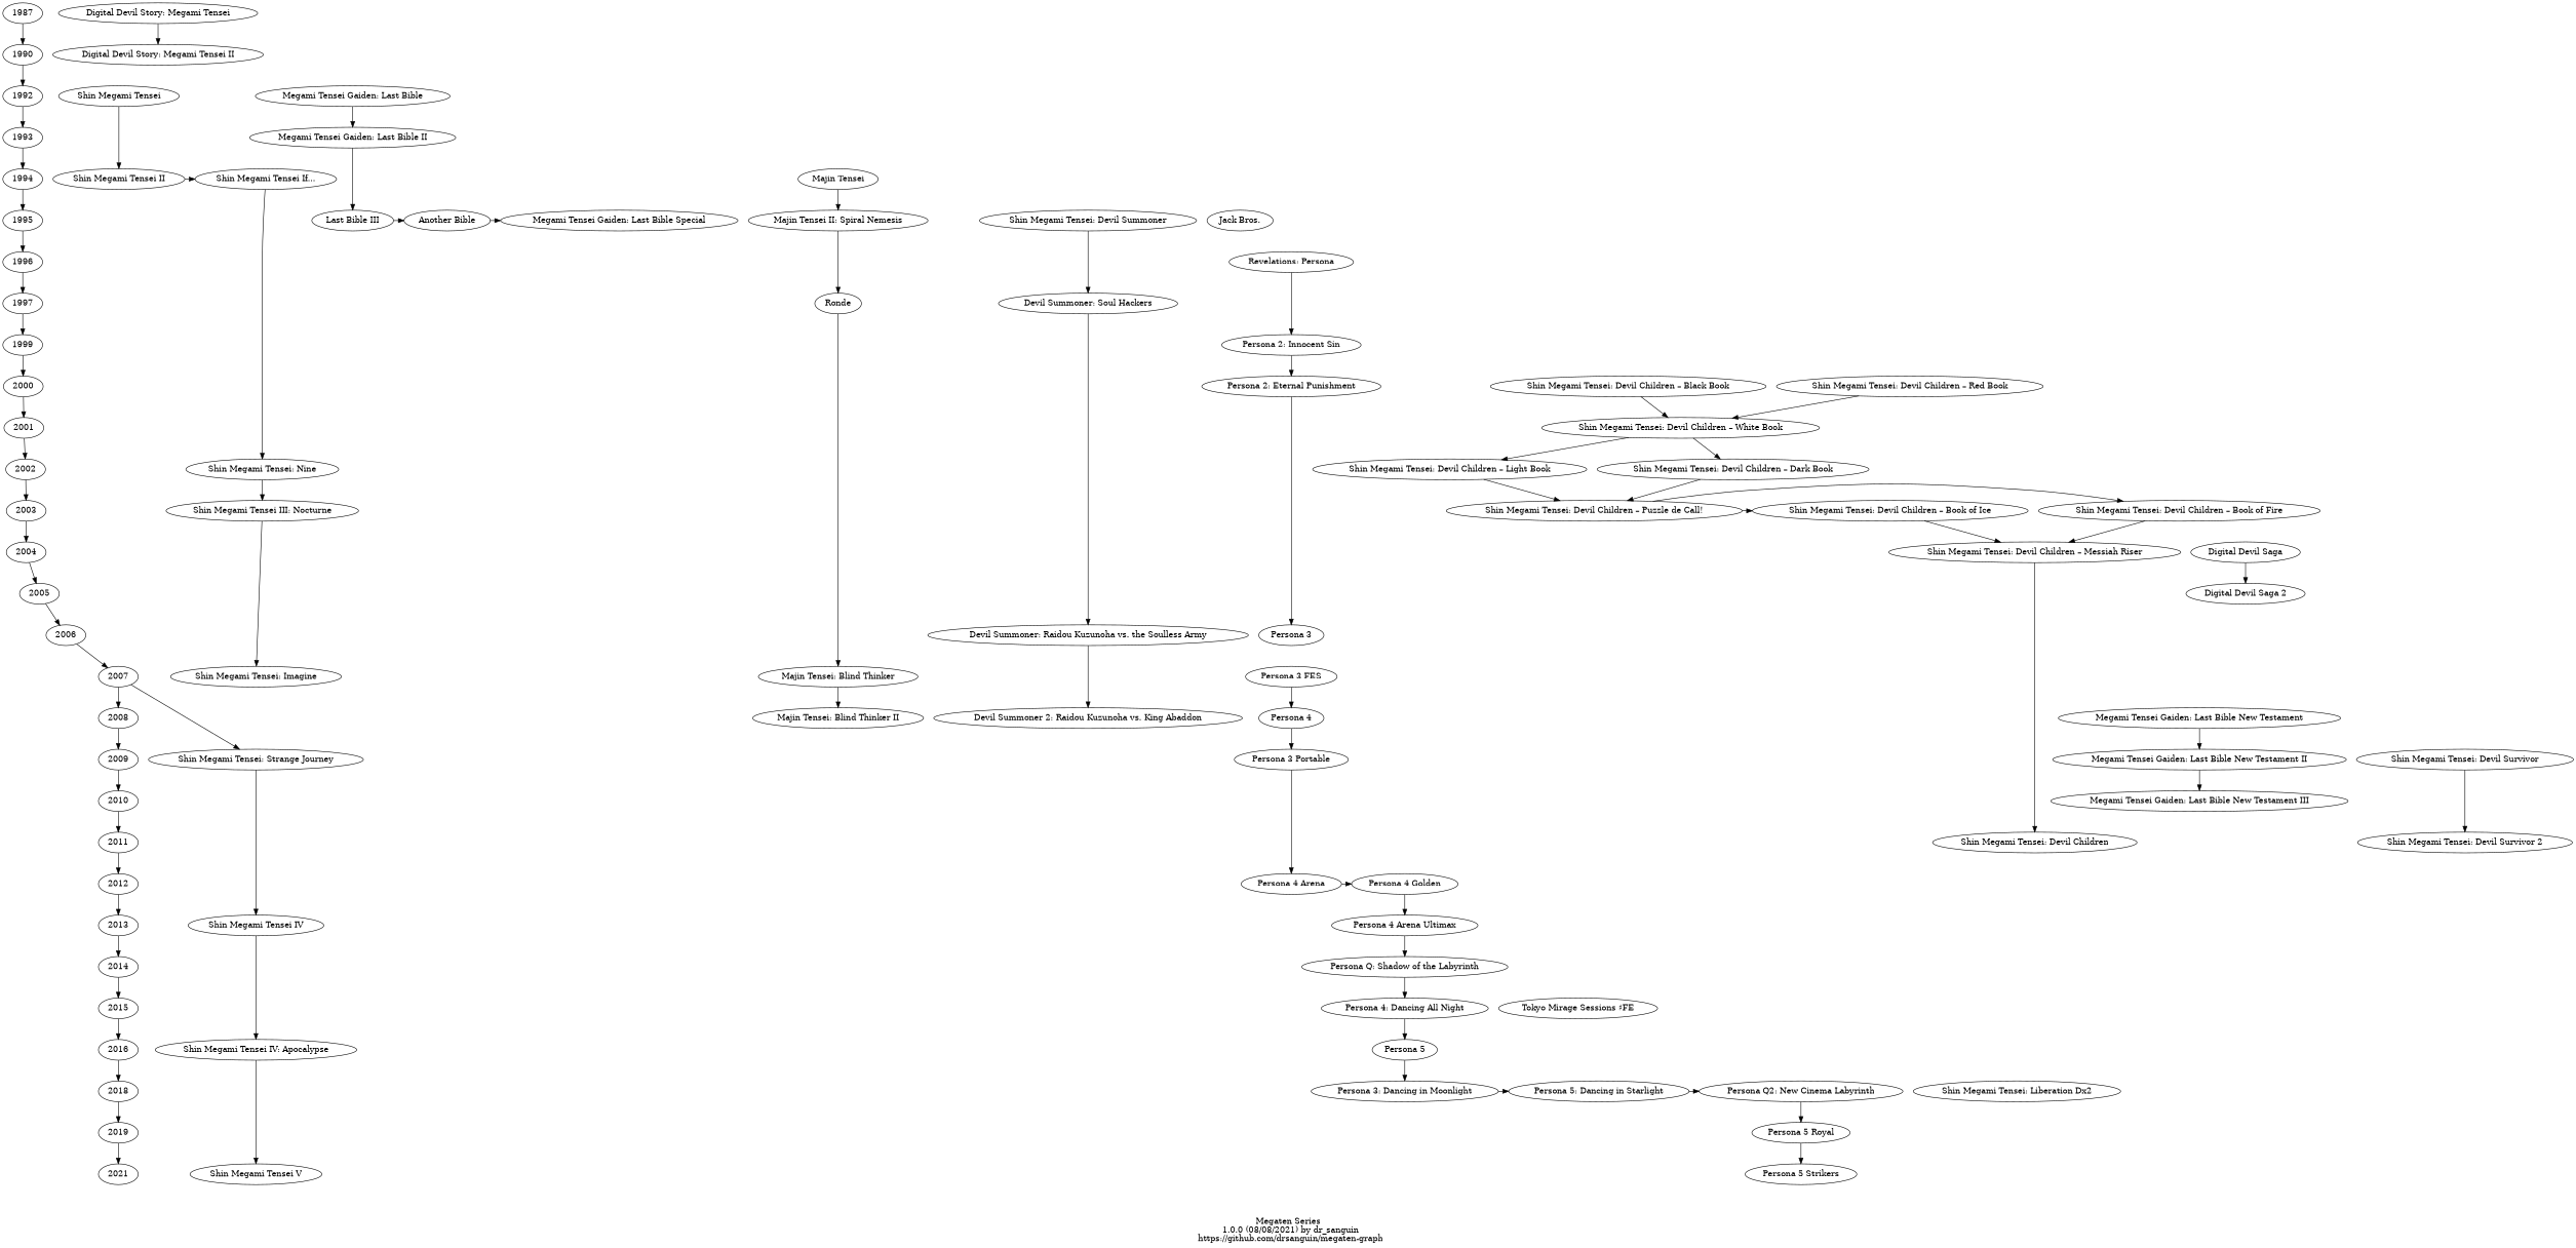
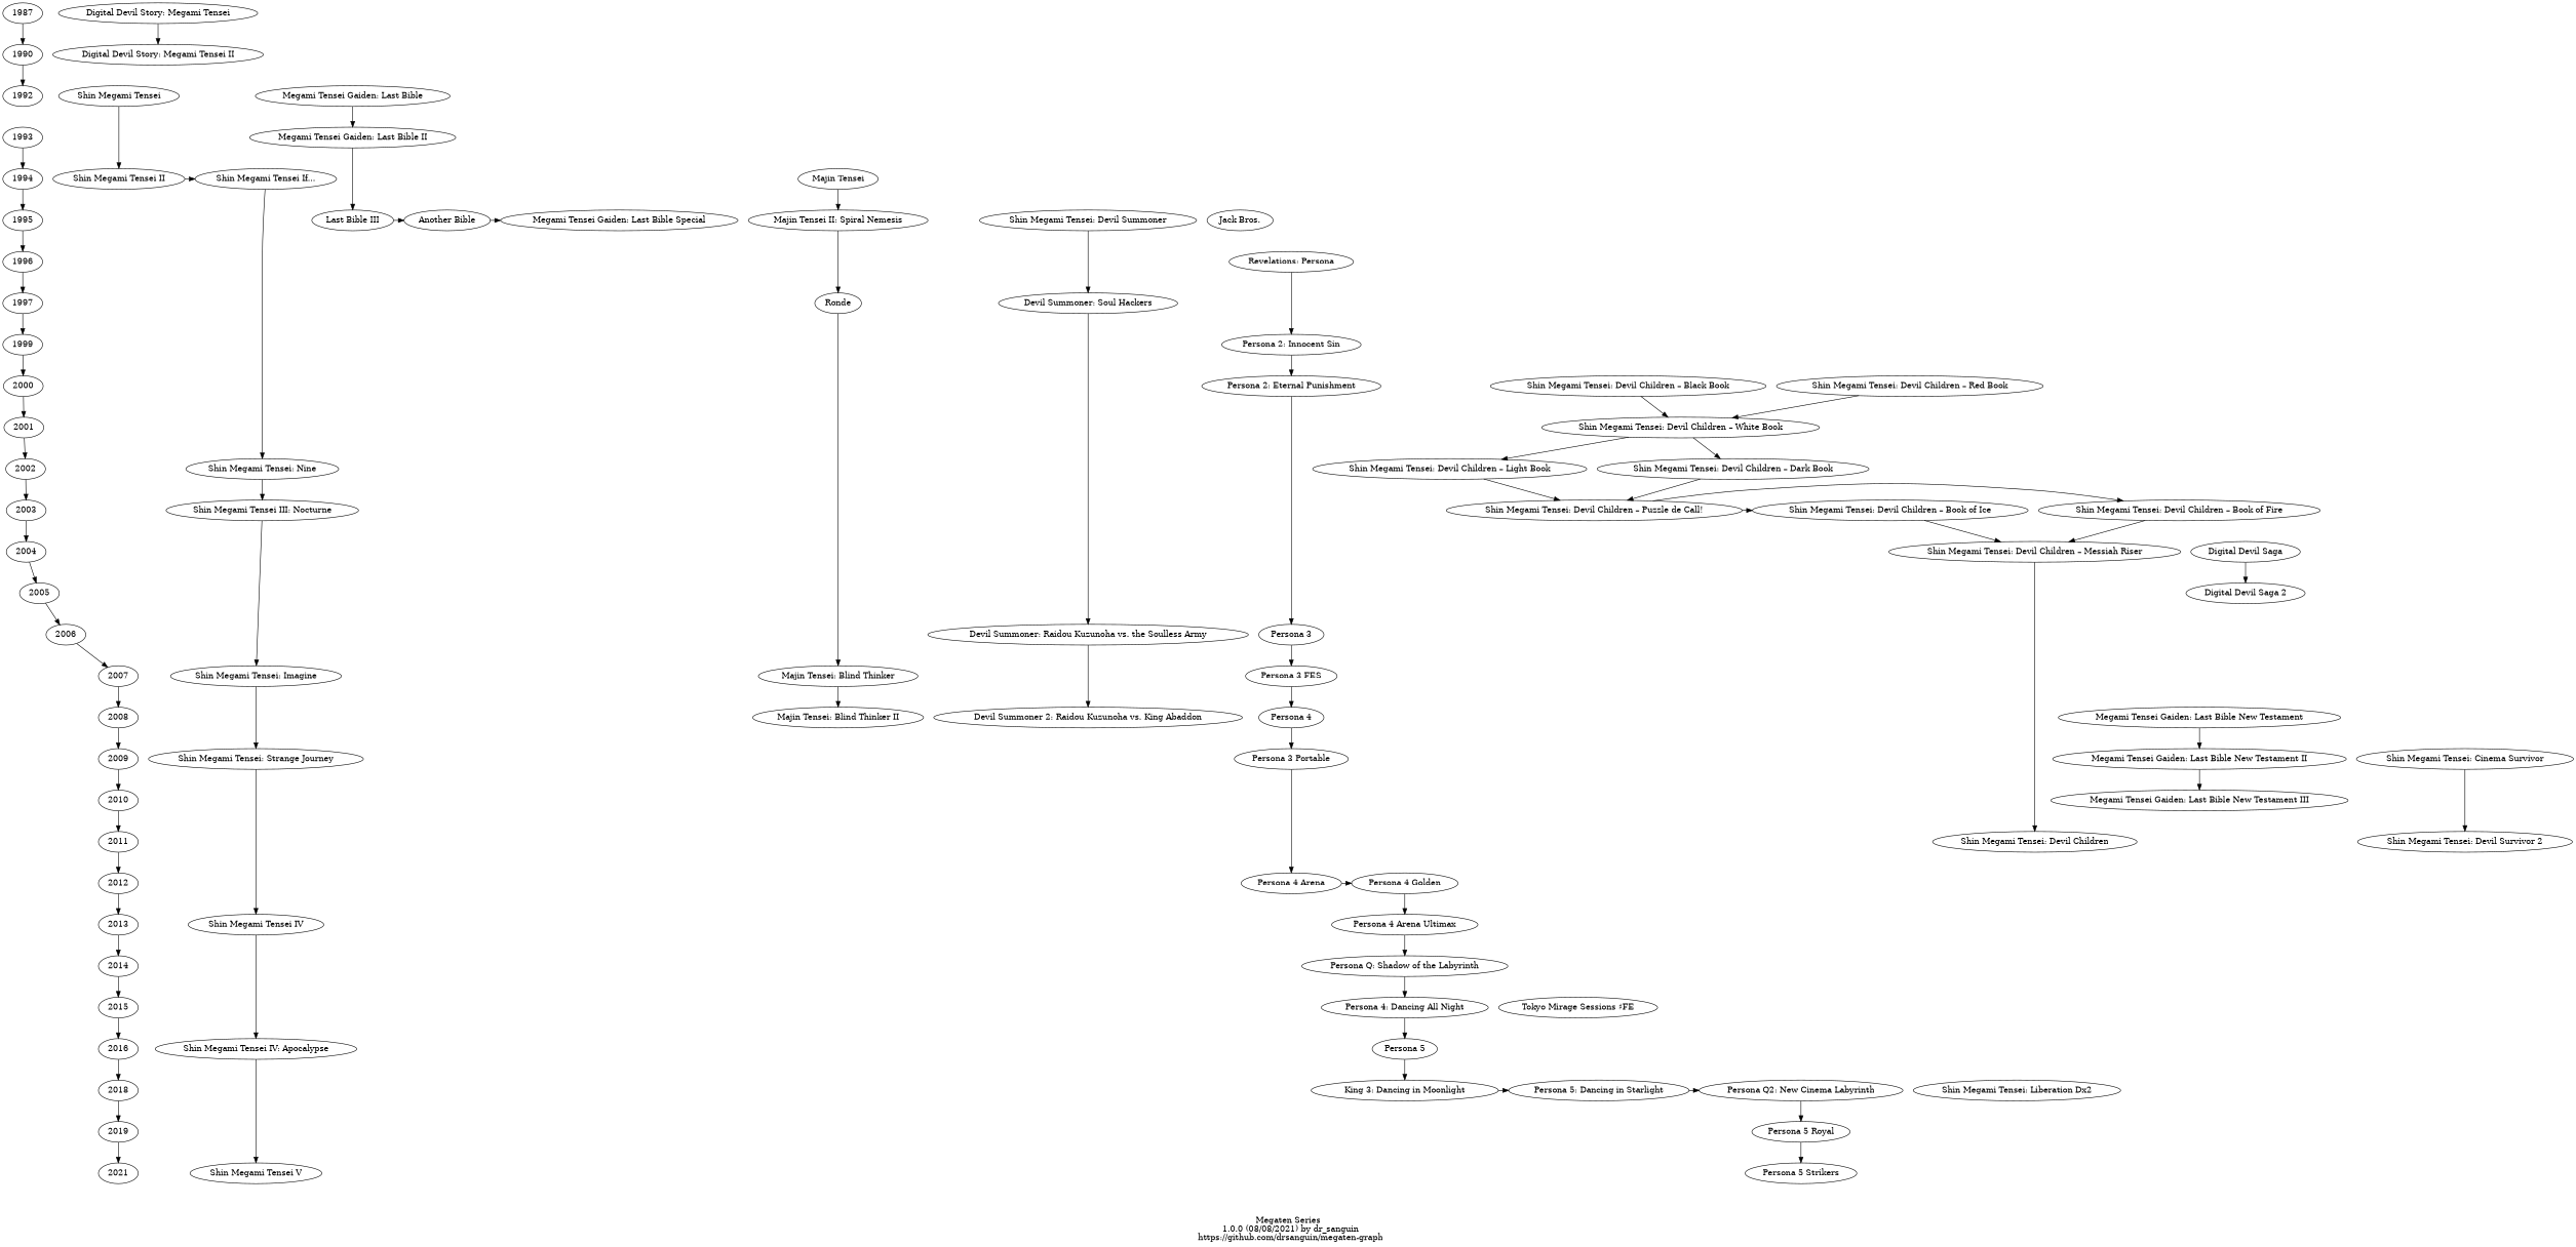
  digraph {
    label="Megaten Series\n  1.0.0 (08/08/2021) by dr_sanguin\n  https://github.com/drsanguin/megaten-graph"
    1987
    n2 [label="Digital Devil Story: Megami Tensei"]
    1990
    n4 [label="Digital Devil Story: Megami Tensei II"]
    1992
    n6 [label="Shin Megami Tensei"]
    n7 [label="Megami Tensei Gaiden: Last Bible"]
    1993
    n9 [label="Megami Tensei Gaiden: Last Bible II"]
    1994
    n11 [label="Shin Megami Tensei II"]
    n12 [label="Shin Megami Tensei If..."]
    n13 [label="Majin Tensei"]
    1995
    n15 [label="Shin Megami Tensei: Devil Summoner"]
    n16 [label="Last Bible III"]
    n17 [label="Another Bible"]
    n18 [label="Megami Tensei Gaiden: Last Bible Special"]
    n19 [label="Majin Tensei II: Spiral Nemesis"]
    n20 [label="Jack Bros."]
    1996
    n22 [label="Revelations: Persona"]
    1997
    n24 [label="Devil Summoner: Soul Hackers"]
    n25 [label=Ronde]
    1999
    n27 [label="Persona 2: Innocent Sin"]
    2000
    n29 [label="Persona 2: Eternal Punishment"]
    n30 [label="Shin Megami Tensei: Devil Children – Black Book"]
    n31 [label="Shin Megami Tensei: Devil Children – Red Book"]
    2001
    n33 [label="Shin Megami Tensei: Devil Children – White Book"]
    2002
    n35 [label="Shin Megami Tensei: Nine"]
    n36 [label="Shin Megami Tensei: Devil Children – Light Book"]
    n37 [label="Shin Megami Tensei: Devil Children – Dark Book"]
    2003
    n39 [label="Shin Megami Tensei III: Nocturne"]
    n40 [label="Shin Megami Tensei: Devil Children – Puzzle de Call!"]
    n41 [label="Shin Megami Tensei: Devil Children – Book of Fire"]
    n42 [label="Shin Megami Tensei: Devil Children – Book of Ice"]
    2004
    n44 [label="Shin Megami Tensei: Devil Children – Messiah Riser"]
    n45 [label="Digital Devil Saga"]
    2005
    n47 [label="Digital Devil Saga 2"]
    2006
    n49 [label="Devil Summoner: Raidou Kuzunoha vs. the Soulless Army"]
    n50 [label="Persona 3"]
    2007
    n52 [label="Shin Megami Tensei: Imagine"]
    n53 [label="Majin Tensei: Blind Thinker"]
    n54 [label="Persona 3 FES"]
    2008
    n56 [label="Devil Summoner 2: Raidou Kuzunoha vs. King Abaddon"]
    n57 [label="Megami Tensei Gaiden: Last Bible New Testament"]
    n58 [label="Majin Tensei: Blind Thinker II"]
    n59 [label="Persona 4"]
    2009
    n61 [label="Shin Megami Tensei: Strange Journey"]
-   n62 [label="Shin Megami Tensei: Devil Survivor"]
+   n62 [label="Shin Megami Tensei: Cinema Survivor"]
    n63 [label="Megami Tensei Gaiden: Last Bible New Testament II"]
    n64 [label="Persona 3 Portable"]
    2010
    n66 [label="Megami Tensei Gaiden: Last Bible New Testament III"]
    2011
    n68 [label="Shin Megami Tensei: Devil Survivor 2"]
    n69 [label="Shin Megami Tensei: Devil Children"]
    2012
    n71 [label="Persona 4 Arena"]
    n72 [label="Persona 4 Golden"]
    2013
    n74 [label="Shin Megami Tensei IV"]
    n75 [label="Persona 4 Arena Ultimax"]
    2014
    n77 [label="Persona Q: Shadow of the Labyrinth"]
    2015
    n79 [label="Persona 4: Dancing All Night"]
    n80 [label="Tokyo Mirage Sessions ♯FE"]
    2016
    n82 [label="Shin Megami Tensei IV: Apocalypse"]
    n83 [label="Persona 5"]
    2018
-   n85 [label="Persona 3: Dancing in Moonlight"]
+   n85 [label="King 3: Dancing in Moonlight"]
    n86 [label="Persona 5: Dancing in Starlight"]
    n87 [label="Persona Q2: New Cinema Labyrinth"]
    n88 [label="Shin Megami Tensei: Liberation Dx2"]
    2019
    n90 [label="Persona 5 Royal"]
    2021
    n92 [label="Shin Megami Tensei V"]
    n93 [label="Persona 5 Strikers"]
    subgraph sub_1 {
      rank=same
      1987
      n2
    }
    subgraph sub_2 {
      rank=same
      1990
      n4
    }
    subgraph sub_3 {
      rank=same
      1992
      n6
      n7
    }
    subgraph sub_4 {
      rank=same
      1993
      n9
    }
    subgraph sub_5 {
      rank=same
      1994
      n11
      n12
      n13
    }
    subgraph sub_6 {
      rank=same
      1995
      n15
      n16
      n17
      n18
      n19
      n20
    }
    subgraph sub_7 {
      rank=same
      1996
      n22
    }
    subgraph sub_8 {
      rank=same
      1997
      n24
      n25
    }
    subgraph sub_9 {
      rank=same
      1999
      n27
    }
    subgraph sub_10 {
      rank=same
      2000
      n29
      n30
      n31
    }
    subgraph sub_11 {
      rank=same
      2001
      n33
    }
    subgraph sub_12 {
      rank=same
      2002
      n35
      n36
      n37
    }
    subgraph sub_13 {
      rank=same
      2003
      n39
      n40
      n41
      n42
    }
    subgraph sub_14 {
      rank=same
      2004
      n44
      n45
    }
    subgraph sub_15 {
      rank=same
      2005
      n47
    }
    subgraph sub_16 {
      rank=same
      2006
      n49
      n50
    }
    subgraph sub_17 {
      rank=same
      2007
      n52
      n53
      n54
    }
    subgraph sub_18 {
      rank=same
      2008
      n56
      n57
      n58
      n59
    }
    subgraph sub_19 {
      rank=same
      2009
      n61
      n62
      n63
      n64
    }
    subgraph sub_20 {
      rank=same
      2010
      n66
    }
    subgraph sub_21 {
      rank=same
      2011
      n68
      n69
    }
    subgraph sub_22 {
      rank=same
      2012
      n71
      n72
    }
    subgraph sub_23 {
      rank=same
      2013
      n74
      n75
    }
    subgraph sub_24 {
      rank=same
      2014
      n77
    }
    subgraph sub_25 {
      rank=same
      2015
      n79
      n80
    }
    subgraph sub_26 {
      rank=same
      2016
      n82
      n83
    }
    subgraph sub_27 {
      rank=same
      2018
      n85
      n86
    }
    subgraph sub_28 {
      rank=same
      2018
      n87
      n88
    }
    subgraph sub_29 {
      rank=same
      2019
      n90
    }
    subgraph sub_30 {
      rank=same
      2021
      n92
      n93
    }
    1987 -> 1990
    n2 -> n4
    1990 -> 1992
-   1992 -> 1993
    n6 -> n11
    n7 -> n9
    1993 -> 1994
    n9 -> n16
    1994 -> 1995
    n11 -> n12
    n12 -> n35
    n13 -> n19
    1995 -> 1996
    n15 -> n24
    n16 -> n17
    n17 -> n18
    n19 -> n25
    1996 -> 1997
    n22 -> n27
    1997 -> 1999
    n24 -> n49
    n25 -> n53
    1999 -> 2000
    n27 -> n29
    2000 -> 2001
    n29 -> n50
    n30 -> n33
    n31 -> n33
    2001 -> 2002
    n33 -> n36
    n33 -> n37
    2002 -> 2003
    n35 -> n39
    n36 -> n40
    n37 -> n40
    2003 -> 2004
    n39 -> n52
    n40 -> n41
    n40 -> n42
    n41 -> n44
    n42 -> n44
    2004 -> 2005
    n44 -> n69
    n45 -> n47
    2005 -> 2006
    2006 -> 2007
    n49 -> n56
+   n50 -> n54
    2007 -> 2008
-   2007 -> n61
+   n52 -> n61
    n53 -> n58
    n54 -> n59
    2008 -> 2009
    n57 -> n63
    n59 -> n64
    2009 -> 2010
    n61 -> n74
    n62 -> n68
    n63 -> n66
    n64 -> n71
    2010 -> 2011
    2011 -> 2012
    2012 -> 2013
    n71 -> n72
    n72 -> n75
    2013 -> 2014
    n74 -> n82
    n75 -> n77
    2014 -> 2015
    n77 -> n79
    2015 -> 2016
    n79 -> n83
    2016 -> 2018
    n82 -> n92
    n83 -> n85
    2018 -> 2019
    n85 -> n86
    n86 -> n87
    n87 -> n90
    2019 -> 2021
    n90 -> n93
  }
